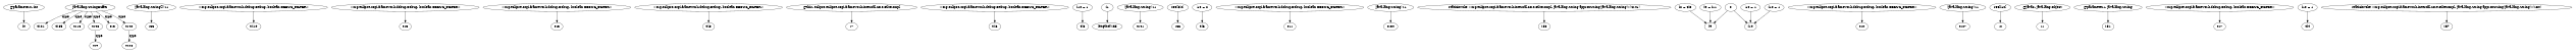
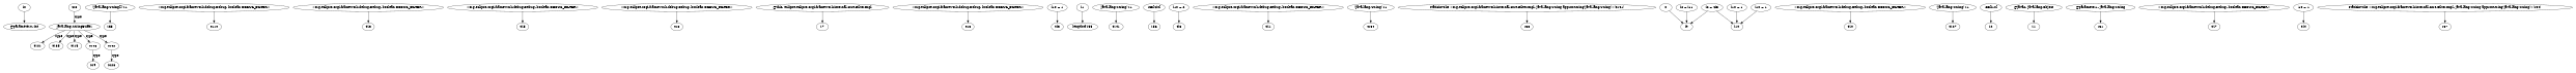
  digraph {
    n1 [label="@parameter0: int"]
    n2 [label=i0]
    n3 [label="java.lang.StringBuffer"]
    n4 [label="$r21"]
    n5 [label="$r35"]
    n6 [label="$r15"]
    n7 [label="$r48"]
    n8 [label="$r3"]
    n9 [label="$r42"]
    n10 [label="$r9"]
    n11 [label="$r28"]
    n12 [label="(java.lang.String[]) r1"]
    n13 [label=r55]
    n14 [label="<org.eclipse.osgi.framework.debug.Debug: boolean DEBUG_FILTER>"]
    n15 [label="$z10"]
    n16 [label="<org.eclipse.osgi.framework.debug.Debug: boolean DEBUG_FILTER>"]
    n17 [label="$z3"]
    n18 [label="<org.eclipse.osgi.framework.debug.Debug: boolean DEBUG_FILTER>"]
    n19 [label="$z5"]
    n20 [label="<org.eclipse.osgi.framework.debug.Debug: boolean DEBUG_FILTER>"]
    n21 [label="$z8"]
    n22 [label="@this: eclipse.eclipse.osgi.framework.internal.core.FilterImpl"]
    n23 [label=r7]
    n24 [label="<org.eclipse.osgi.framework.debug.Debug: boolean DEBUG_FILTER>"]
    n25 [label="$z6"]
    n26 [label="i10 + 1"]
    n27 [label="$i3"]
    n28 [label="lengthof r55"]
    n29 [label=i1]
    n30 [label="(java.lang.String) r1"]
    n31 [label="$r41"]
    n32 [label="r55[$i4]"]
    n33 [label=r56]
    n34 [label="i10 + 2"]
    n35 [label="$i6"]
    n36 [label="<org.eclipse.osgi.framework.debug.Debug: boolean DEBUG_FILTER>"]
    n37 [label="$z1"]
    n38 [label="(java.lang.String) r1"]
    n39 [label="$r34"]
    n40 [label="staticinvoke <org.eclipse.osgi.framework.internal.core.FilterImpl: java.lang.String approxString(java.lang.String)>($r41)"]
    n41 [label=r58]
    n42 [label="i2 + $i5"]
    n43 [label=i9]
    n44 [label="<org.eclipse.osgi.framework.debug.Debug: boolean DEBUG_FILTER>"]
    n45 [label="$z0"]
    n46 [label="i10 + 1"]
    n47 [label=i10]
    n48 [label="(java.lang.String) r1"]
    n49 [label="$r27"]
    n50 [label="r55[i10]"]
    n51 [label=r2]
-   n52 [label="i9 + i11"]
+   n52 [label="i2 + i11"]
    n53 [label="@java2: java.lang.Object"]
    n54 [label=r1]
    n55 [label="@parameter1: java.lang.String"]
    n56 [label=r51]
    n57 [label=0]
    n58 [label="i10 + 1"]
    n59 [label="<org.eclipse.osgi.framework.debug.Debug: boolean DEBUG_FILTER>"]
    n60 [label="$z7"]
    n61 [label="i10 + 1"]
    n62 [label="$i4"]
    n63 [label="staticinvoke <org.eclipse.osgi.framework.internal.core.FilterImpl: java.lang.String approxString(java.lang.String)>(r54)"]
    n64 [label=r57]
-   n1 -> n2
+   n2 -> n1
    n3 -> n4 [label=type]
    n3 -> n5 [label=type]
    n3 -> n6 [label=type]
    n3 -> n7 [label=type]
-   n3 -> n8 [label=type]
+   n8 -> n3 [label=type]
    n3 -> n9 [label=type]
    n7 -> n10 [label=type]
    n9 -> n11 [label=type]
    n12 -> n13
    n14 -> n15
    n16 -> n17
    n18 -> n19
    n20 -> n21
    n22 -> n23
    n24 -> n25
    n26 -> n27
    n29 -> n28
    n30 -> n31
    n32 -> n33
    n34 -> n35
    n36 -> n37
    n38 -> n39
    n40 -> n41
    n42 -> n43
    n44 -> n45
    n46 -> n47
    n48 -> n49
    n50 -> n51
    n52 -> n43
    n53 -> n54
    n55 -> n56
    n57 -> n43
-   n57 -> n47
+   n42 -> n47
    n58 -> n47
    n59 -> n60
    n61 -> n62
    n63 -> n64
  }
